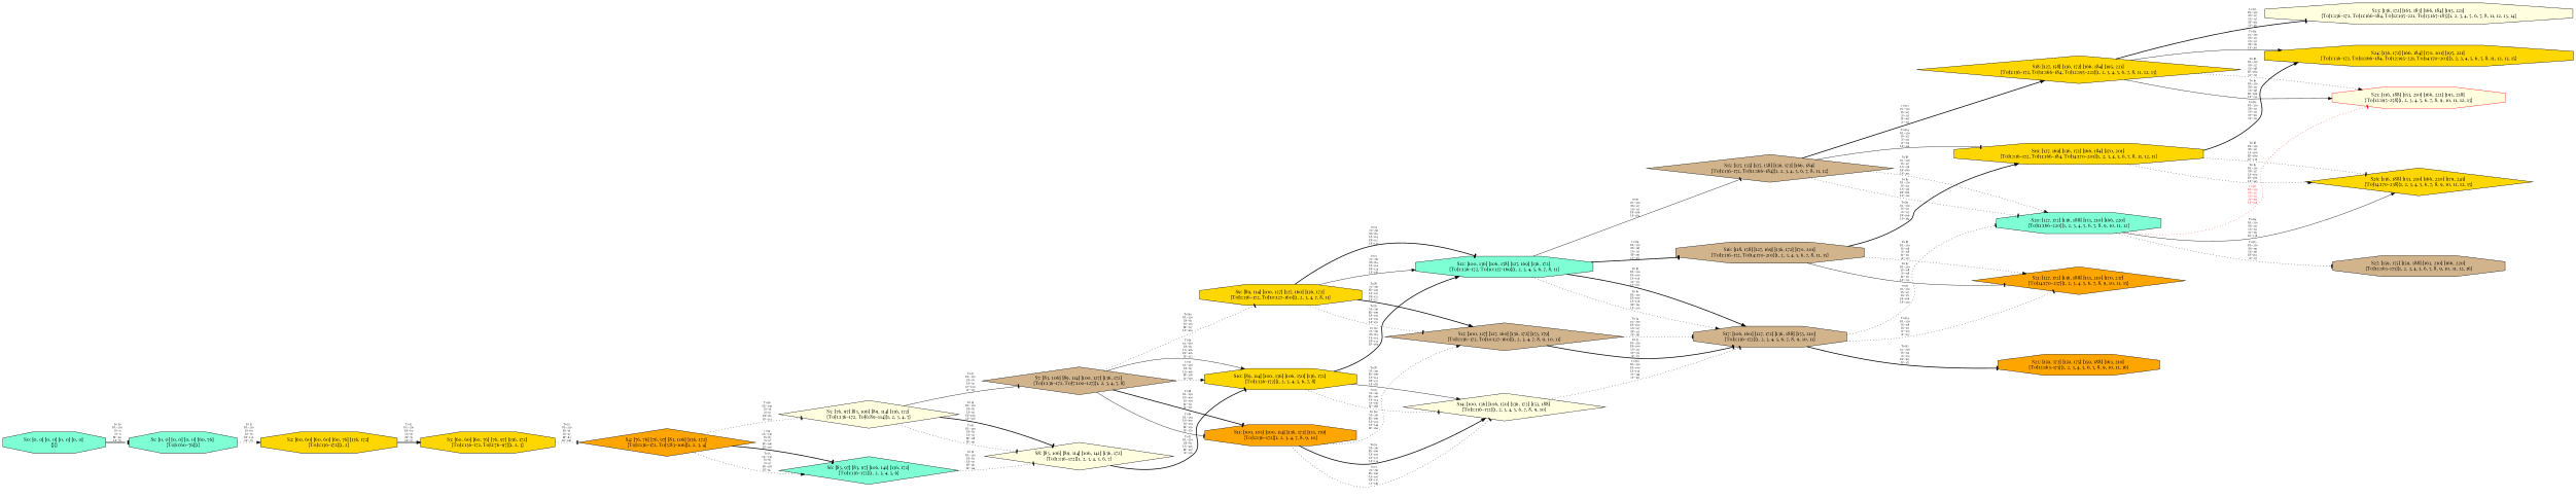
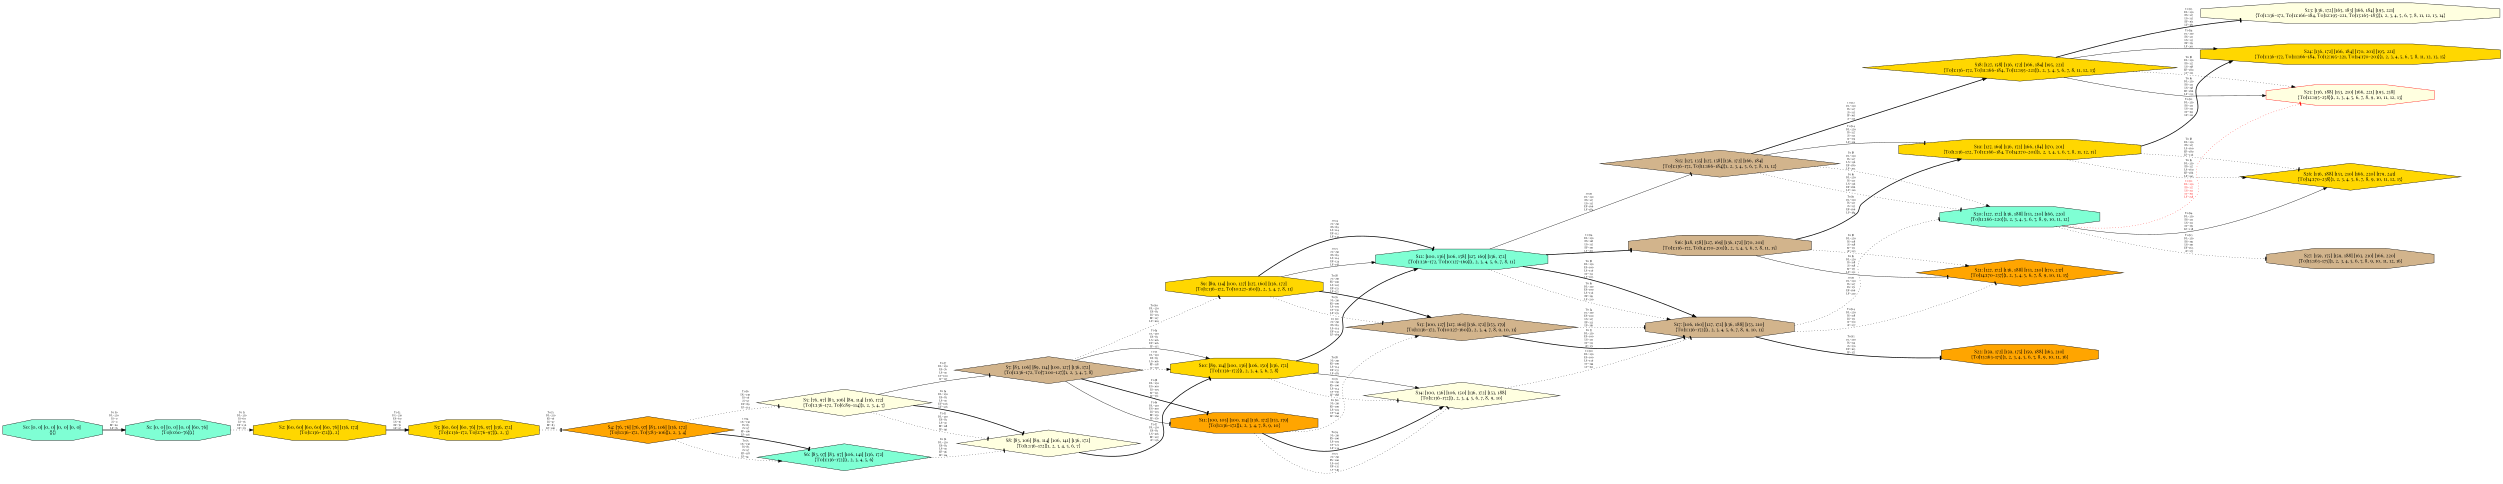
  digraph {
    rankdir=LR
    fontname="Playfair Display"
    node [style=filled fillcolor=gold shape=octagon fontname="Playfair Display"]
    edge [fontsize=8 style=dotted arrowhead=tee fontname="Playfair Display"]
    n1 [label="S0: [0, 0] [0, 0] [0, 0] [0, 0] \n{}{}" fillcolor=aquamarine]
    n2 [label="S1: [0, 0] [0, 0] [0, 0] [60, 76] \n{T0J0:60-76}{1}" fillcolor=aquamarine]
    n3 [label="S2: [60, 60] [60, 60] [60, 76] [136, 172] \n{T0J1:136-172}{1, 2}"]
    n4 [label="S3: [60, 60] [60, 76] [76, 97] [136, 172] \n{T0J1:136-172, T0J2:76-97}{1, 2, 3}"]
    n5 [label="S4: [76, 76] [76, 97] [83, 106] [136, 172] \n{T0J1:136-172, T0J3:83-106}{1, 2, 3, 4}" fillcolor=orange shape=diamond]
    n6 [label="S5: [76, 97] [83, 106] [89, 114] [136, 172] \n{T0J1:136-172, T0J6:89-114}{1, 2, 3, 4, 7}" fillcolor=lightyellow shape=diamond]
    n7 [label="S6: [83, 97] [83, 97] [106, 141] [136, 172] \n{T0J1:136-172}{1, 2, 3, 4, 5, 6}" fillcolor=aquamarine shape=diamond]
    n8 [label="S7: [83, 106] [89, 114] [100, 127] [136, 172] \n{T0J1:136-172, T0J7:100-127}{1, 2, 3, 4, 7, 8}" fillcolor=tan shape=diamond]
    n9 [label="S8: [83, 106] [89, 114] [106, 141] [136, 172] \n{T0J1:136-172}{1, 2, 3, 4, 5, 6, 7}" fillcolor=lightyellow shape=diamond]
    n10 [label="S9: [89, 114] [100, 127] [127, 160] [136, 172] \n{T0J1:136-172, T0J10:127-160}{1, 2, 3, 4, 7, 8, 11}"]
    n11 [label="S10: [89, 114] [100, 136] [106, 150] [136, 172] \n{T0J1:136-172}{1, 2, 3, 4, 5, 6, 7, 8}"]
    n12 [label="S11: [100, 105] [100, 114] [136, 172] [153, 179] \n{T0J1:136-172}{1, 2, 3, 4, 7, 8, 9, 10}" fillcolor=orange]
    n13 [label="S12: [100, 136] [106, 158] [127, 169] [136, 172] \n{T0J1:136-172, T0J10:127-169}{1, 2, 3, 4, 5, 6, 7, 8, 11}" fillcolor=aquamarine]
    n14 [label="S13: [100, 127] [127, 160] [136, 172] [153, 179] \n{T0J1:136-172, T0J10:127-160}{1, 2, 3, 4, 7, 8, 9, 10, 11}" fillcolor=tan shape=diamond]
    n15 [label="S14: [100, 136] [106, 150] [136, 172] [153, 188] \n{T0J1:136-172}{1, 2, 3, 4, 5, 6, 7, 8, 9, 10}" fillcolor=lightyellow shape=diamond]
    n16 [label="S15: [127, 135] [127, 158] [136, 172] [166, 184] \n{T0J1:136-172, T0J11:166-184}{1, 2, 3, 4, 5, 6, 7, 8, 11, 12}" fillcolor=tan shape=diamond]
    n17 [label="S16: [118, 158] [127, 169] [136, 172] [170, 201] \n{T0J1:136-172, T0J14:170-201}{1, 2, 3, 4, 5, 6, 7, 8, 11, 15}" fillcolor=tan]
    n18 [label="S17: [106, 160] [127, 172] [136, 188] [153, 210] \n{T0J1:136-172}{1, 2, 3, 4, 5, 6, 7, 8, 9, 10, 11}" fillcolor=tan]
    n19 [label="S18: [127, 158] [136, 172] [166, 184] [195, 221] \n{T0J1:136-172, T0J11:166-184, T0J12:195-221}{1, 2, 3, 4, 5, 6, 7, 8, 11, 12, 13}" shape=diamond]
    n20 [label="S19: [127, 169] [136, 172] [166, 184] [170, 201] \n{T0J1:136-172, T0J11:166-184, T0J14:170-201}{1, 2, 3, 4, 5, 6, 7, 8, 11, 12, 15}"]
    n21 [label="S20: [127, 172] [136, 188] [153, 210] [166, 220] \n{T0J11:166-220}{1, 2, 3, 4, 5, 6, 7, 8, 9, 10, 11, 12}" fillcolor=aquamarine]
    n22 [label="S21: [127, 172] [136, 188] [153, 210] [170, 237] \n{T0J14:170-237}{1, 2, 3, 4, 5, 6, 7, 8, 9, 10, 11, 15}" fillcolor=orange shape=diamond]
    n23 [label="S22: [159, 172] [159, 175] [159, 188] [163, 210] \n{T0J15:163-175}{1, 2, 3, 4, 5, 6, 7, 8, 9, 10, 11, 16}" fillcolor=orange]
    n24 [label="S23: [136, 172] [165, 183] [166, 184] [195, 221] \n{T0J1:136-172, T0J11:166-184, T0J12:195-221, T0J13:165-183}{1, 2, 3, 4, 5, 6, 7, 8, 11, 12, 13, 14}" fillcolor=lightyellow]
    n25 [label="S24: [136, 172] [166, 184] [170, 201] [195, 221] \n{T0J1:136-172, T0J11:166-184, T0J12:195-221, T0J14:170-201}{1, 2, 3, 4, 5, 6, 7, 8, 11, 12, 13, 15}"]
    n26 [color=Red label="S25: [136, 188] [153, 210] [166, 221] [195, 258] \n{T0J12:195-258}{1, 2, 3, 4, 5, 6, 7, 8, 9, 10, 11, 12, 13}" fillcolor=lightyellow]
    n27 [label="S26: [136, 188] [153, 210] [166, 220] [179, 243] \n{T0J14:170-238}{1, 2, 3, 4, 5, 6, 7, 8, 9, 10, 11, 12, 15}" shape=diamond]
    n28 [label="S27: [159, 175] [159, 188] [163, 210] [166, 220] \n{T0J15:163-175}{1, 2, 3, 4, 5, 6, 7, 8, 9, 10, 11, 12, 16}" fillcolor=tan]
-   n1 -> n2 [label="T0 J0\nDL=250\nES=0\nLS=0\nEF=60\nLF=76" style=bold]
+   n1 -> n2 [label="T0 J0\nDL=250\nES=0\nLS=0\nEF=60\nLF=76" style=bold arrowhead=normal]
    n2 -> n3 [label="T0 J1\nDL=250\nES=60\nLS=76\nEF=136\nLF=172" arrowhead=normal]
    n3 -> n4 [label="T0 J2\nDL=250\nES=60\nLS=76\nEF=76\nLF=97" style=bold arrowhead=normal]
    n4 -> n5 [label="T0 J3\nDL=250\nES=76\nLS=97\nEF=83\nLF=106"]
    n5 -> n6 [label="T0 J6\nDL=250\nES=76\nLS=97\nEF=89\nLF=114"]
    n5 -> n7 [label="T0 J4\nDL=250\nES=83\nLS=97\nEF=106\nLF=126" style=bold]
    n5 -> n7 [label="T0 J5\nDL=250\nES=83\nLS=97\nEF=118\nLF=141" arrowhead=normal]
    n6 -> n8 [label="T0 J7\nDL=250\nES=76\nLS=97\nEF=100\nLF=127" style=solid]
    n6 -> n9 [label="T0 J4\nDL=250\nES=83\nLS=97\nEF=106\nLF=126" style=bold]
    n6 -> n9 [label="T0 J5\nDL=250\nES=83\nLS=97\nEF=118\nLF=141"]
    n7 -> n9 [label="T0 J6\nDL=250\nES=83\nLS=97\nEF=96\nLF=114"]
    n8 -> n10 [label="T0 J10\nDL=250\nES=83\nLS=105\nEF=127\nLF=160"]
    n8 -> n11 [label="T0 J4\nDL=250\nES=83\nLS=106\nEF=106\nLF=135" style=solid arrowhead=normal]
    n8 -> n11 [label="T0 J5\nDL=250\nES=83\nLS=106\nEF=118\nLF=150" arrowhead=normal]
    n8 -> n12 [label="T0 J8\nDL=250\nES=100\nLS=105\nEF=153\nLF=172" style=bold]
    n8 -> n12 [label="T0 J9\nDL=250\nES=100\nLS=105\nEF=159\nLF=179" style=solid]
    n9 -> n11 [label="T0 J7\nDL=250\nES=83\nLS=106\nEF=107\nLF=136" style=bold]
    n10 -> n13 [label="T0 J4\nDL=250\nES=89\nLS=114\nEF=112\nLF=143" style=bold]
    n10 -> n13 [label="T0 J5\nDL=250\nES=89\nLS=114\nEF=124\nLF=158" style=solid arrowhead=normal]
    n10 -> n14 [label="T0 J8\nDL=250\nES=100\nLS=105\nEF=153\nLF=172" style=bold arrowhead=normal]
    n10 -> n14 [label="T0 J9\nDL=250\nES=100\nLS=105\nEF=159\nLF=179"]
    n11 -> n13 [label="T0 J10\nDL=250\nES=89\nLS=114\nEF=133\nLF=169" style=bold arrowhead=normal]
    n11 -> n15 [label="T0 J8\nDL=250\nES=100\nLS=114\nEF=153\nLF=181" style=solid arrowhead=normal]
    n11 -> n15 [label="T0 J9\nDL=250\nES=100\nLS=114\nEF=159\nLF=188"]
    n12 -> n14 [label="T0 J10\nDL=250\nES=100\nLS=105\nEF=144\nLF=160" arrowhead=normal]
    n12 -> n15 [label="T0 J4\nDL=250\nES=100\nLS=105\nEF=123\nLF=134" style=bold arrowhead=normal]
    n12 -> n15 [label="T0 J5\nDL=250\nES=100\nLS=105\nEF=135\nLF=149"]
    n13 -> n16 [label="T0 J11\nDL=250\nES=127\nLS=135\nEF=166\nLF=184" style=solid]
    n13 -> n17 [label="T0 J14\nDL=250\nES=118\nLS=135\nEF=170\nLF=201" style=bold]
    n13 -> n18 [label="T0 J8\nDL=250\nES=100\nLS=136\nEF=153\nLF=203" style=bold arrowhead=normal]
    n13 -> n18 [label="T0 J9\nDL=250\nES=100\nLS=136\nEF=159\nLF=210" arrowhead=normal]
    n14 -> n18 [label="T0 J4\nDL=250\nES=100\nLS=127\nEF=123\nLF=156"]
    n14 -> n18 [label="T0 J5\nDL=250\nES=100\nLS=127\nEF=135\nLF=171" style=bold]
    n15 -> n18 [label="T0 J10\nDL=250\nES=100\nLS=136\nEF=144\nLF=191"]
    n16 -> n19 [label="T0 J12\nDL=250\nES=127\nLS=135\nEF=195\nLF=221" style=bold arrowhead=normal]
    n16 -> n20 [label="T0 J14\nDL=250\nES=127\nLS=135\nEF=179\nLF=201" style=solid]
    n16 -> n21 [label="T0 J8\nDL=250\nES=127\nLS=136\nEF=180\nLF=203" arrowhead=normal]
    n16 -> n21 [label="T0 J9\nDL=250\nES=127\nLS=136\nEF=186\nLF=210"]
    n17 -> n20 [label="T0 J11\nDL=250\nES=127\nLS=135\nEF=166\nLF=184" style=bold arrowhead=normal]
    n17 -> n22 [label="T0 J8\nDL=250\nES=118\nLS=158\nEF=171\nLF=225" arrowhead=normal]
    n17 -> n22 [label="T0 J9\nDL=250\nES=118\nLS=158\nEF=177\nLF=232" style=solid]
    n18 -> n21 [label="T0 J11\nDL=250\nES=127\nLS=171\nEF=166\nLF=220"]
    n18 -> n22 [label="T0 J14\nDL=250\nES=118\nLS=171\nEF=170\nLF=237"]
    n18 -> n23 [label="T0 J15\nDL=250\nES=159\nLS=170\nEF=163\nLF=175" style=bold]
    n19 -> n24 [label="T0 J13\nDL=250\nES=127\nLS=135\nEF=165\nLF=183" style=bold]
    n19 -> n25 [label="T0 J14\nDL=250\nES=127\nLS=135\nEF=179\nLF=201" style=solid arrowhead=normal]
    n19 -> n26 [label="T0 J8\nDL=250\nES=127\nLS=158\nEF=180\nLF=225" arrowhead=normal]
    n19 -> n26 [label="T0 J9\nDL=250\nES=127\nLS=158\nEF=186\nLF=232" style=solid arrowhead=normal]
    n20 -> n25 [label="T0 J12\nDL=250\nES=127\nLS=135\nEF=195\nLF=221" style=bold arrowhead=normal]
    n20 -> n27 [label="T0 J8\nDL=250\nES=127\nLS=169\nEF=180\nLF=236"]
    n20 -> n27 [label="T0 J9\nDL=250\nES=127\nLS=169\nEF=186\nLF=243" arrowhead=normal]
    n21 -> n26 [color=Red fontcolor=Red label="T0 J12\nDL=250\nES=127\nLS=172\nEF=195\nLF=258"]
    n21 -> n27 [label="T0 J14\nDL=250\nES=127\nLS=172\nEF=179\nLF=238" style=solid arrowhead=normal]
    n21 -> n28 [label="T0 J15\nDL=250\nES=159\nLS=170\nEF=163\nLF=175"]
  }
